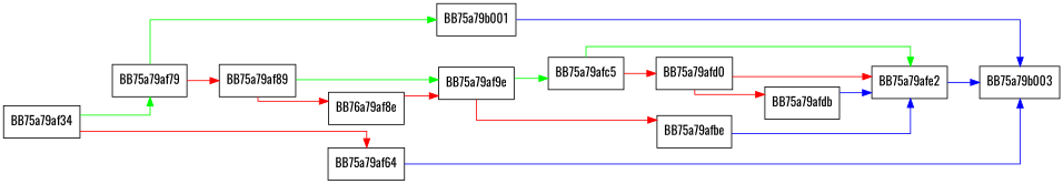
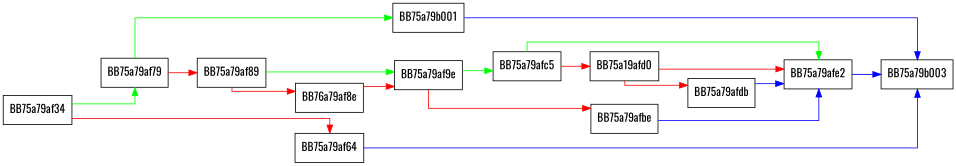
  digraph {
    fontname=Oswald
    rankdir=LR
    splines=ortho
    node [fontname=Oswald shape=box]
    edge [color=red fontname=Oswald]
    BB75a79af34
    BB75a79af79
    BB75a79af64
    BB75a79b001
    BB75a79af89
    BB75a79b003
    BB75a79af9e
    n8 [label=BB76a79af8e]
    BB75a79afc5
    BB75a79afbe
    BB75a79afe2
-   BB75a79afd0
+   BB75a79afd0 [label=BB75a19afd0]
    BB75a79afdb
    BB75a79af34 -> BB75a79af79 [color=green]
    BB75a79af34 -> BB75a79af64
    BB75a79af79 -> BB75a79b001 [color=green]
    BB75a79af79 -> BB75a79af89
    BB75a79af64 -> BB75a79b003 [color=blue]
    BB75a79b001 -> BB75a79b003 [color=blue]
    BB75a79af89 -> BB75a79af9e [color=green]
    BB75a79af89 -> n8
    BB75a79af9e -> BB75a79afc5 [color=green]
    BB75a79af9e -> BB75a79afbe
    n8 -> BB75a79af9e
    BB75a79afc5 -> BB75a79afe2 [color=green]
    BB75a79afc5 -> BB75a79afd0
    BB75a79afbe -> BB75a79afe2 [color=blue]
    BB75a79afe2 -> BB75a79b003 [color=blue]
    BB75a79afd0 -> BB75a79afe2
    BB75a79afd0 -> BB75a79afdb
    BB75a79afdb -> BB75a79afe2 [color=blue]
  }
